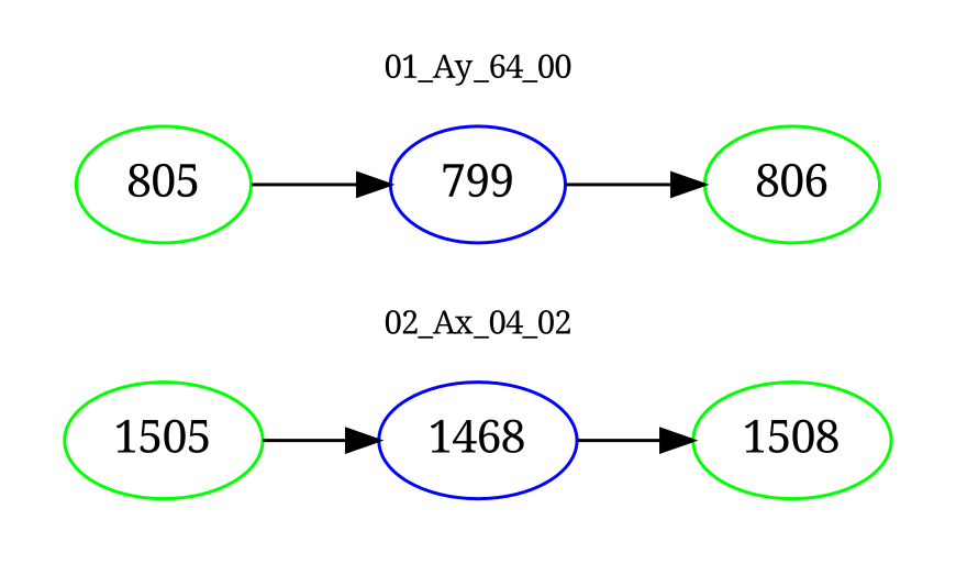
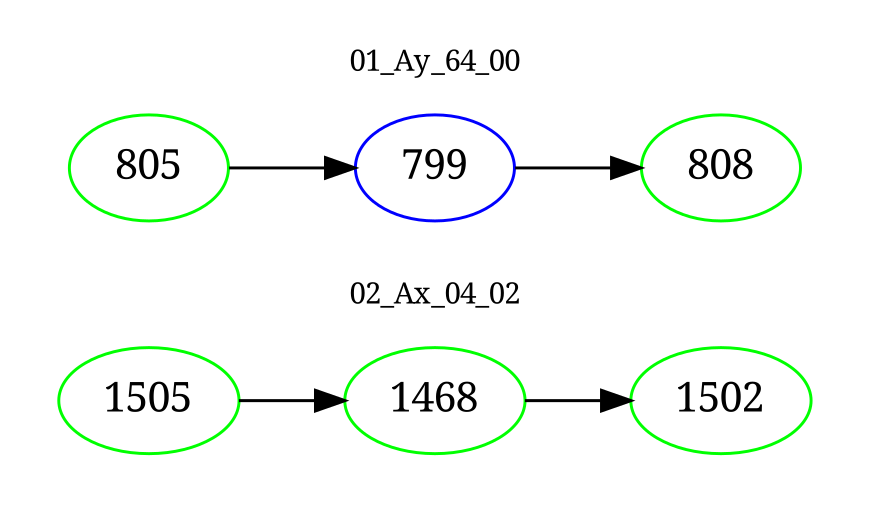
  digraph {
    fontname="Noto Serif"
    rankdir=LR
    node [color=green fontname="Noto Serif"]
    edge [color=black fontname="Noto Serif"]
    n1 [label=1505]
-   n2 [color=blue label=1468]
-   n3 [label=1508]
+   n2 [label=1468]
+   n3 [label=1502]
    n4 [label=805]
    n5 [color=blue label=799]
-   n6 [label=806]
+   n6 [label=808]
    subgraph cluster_1 {
      color=white
      fontsize=10
      label="02_Ax_04_02"
      n1
      n2
      n3
    }
    subgraph cluster_2 {
      color=white
      fontsize=10
      label="01_Ay_64_00"
      n4
      n5
      n6
    }
    n1 -> n2
    n2 -> n3
    n4 -> n5
    n5 -> n6
  }
